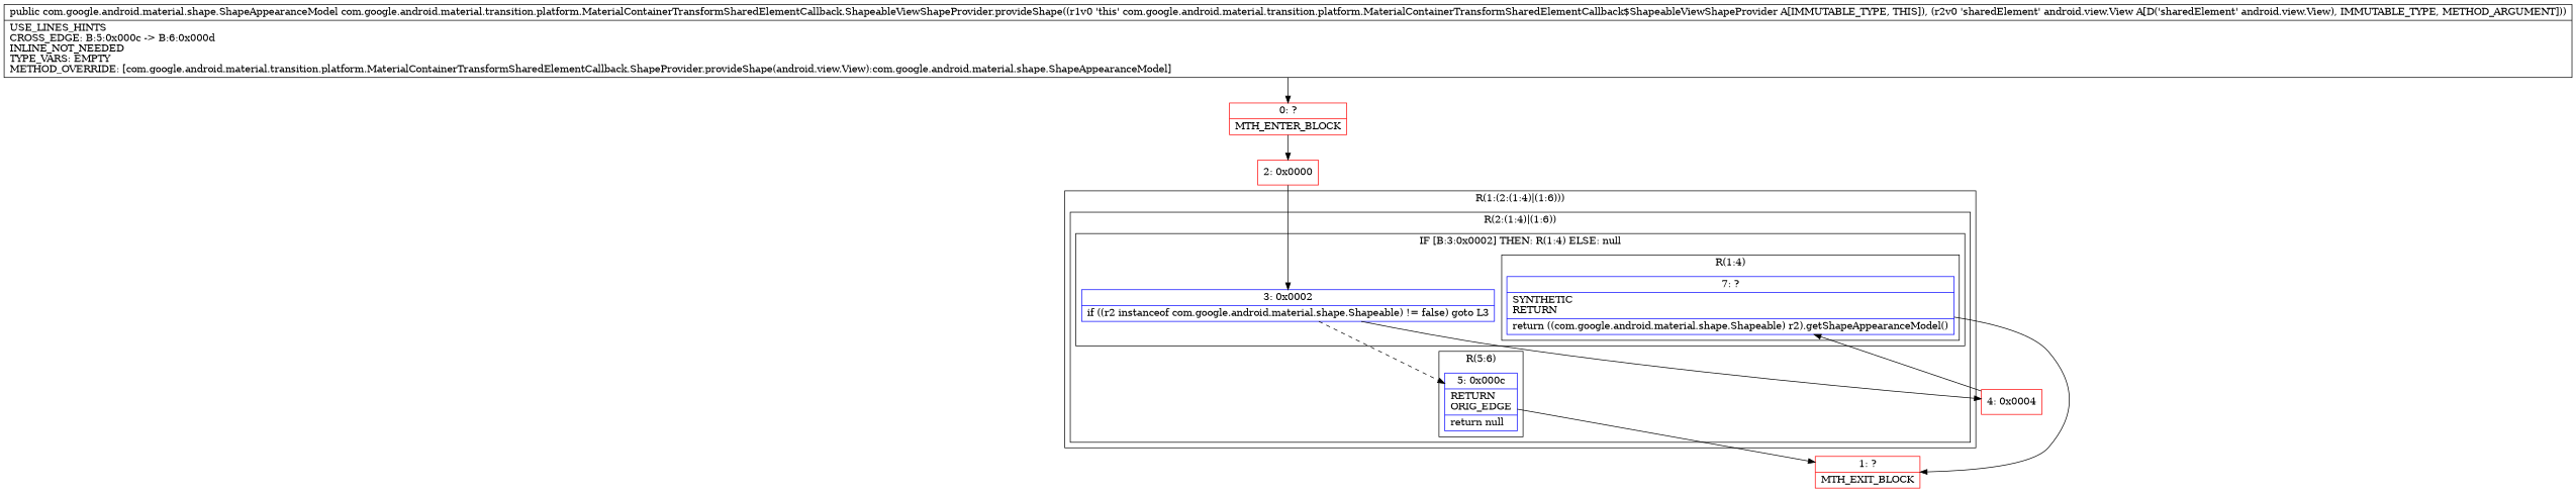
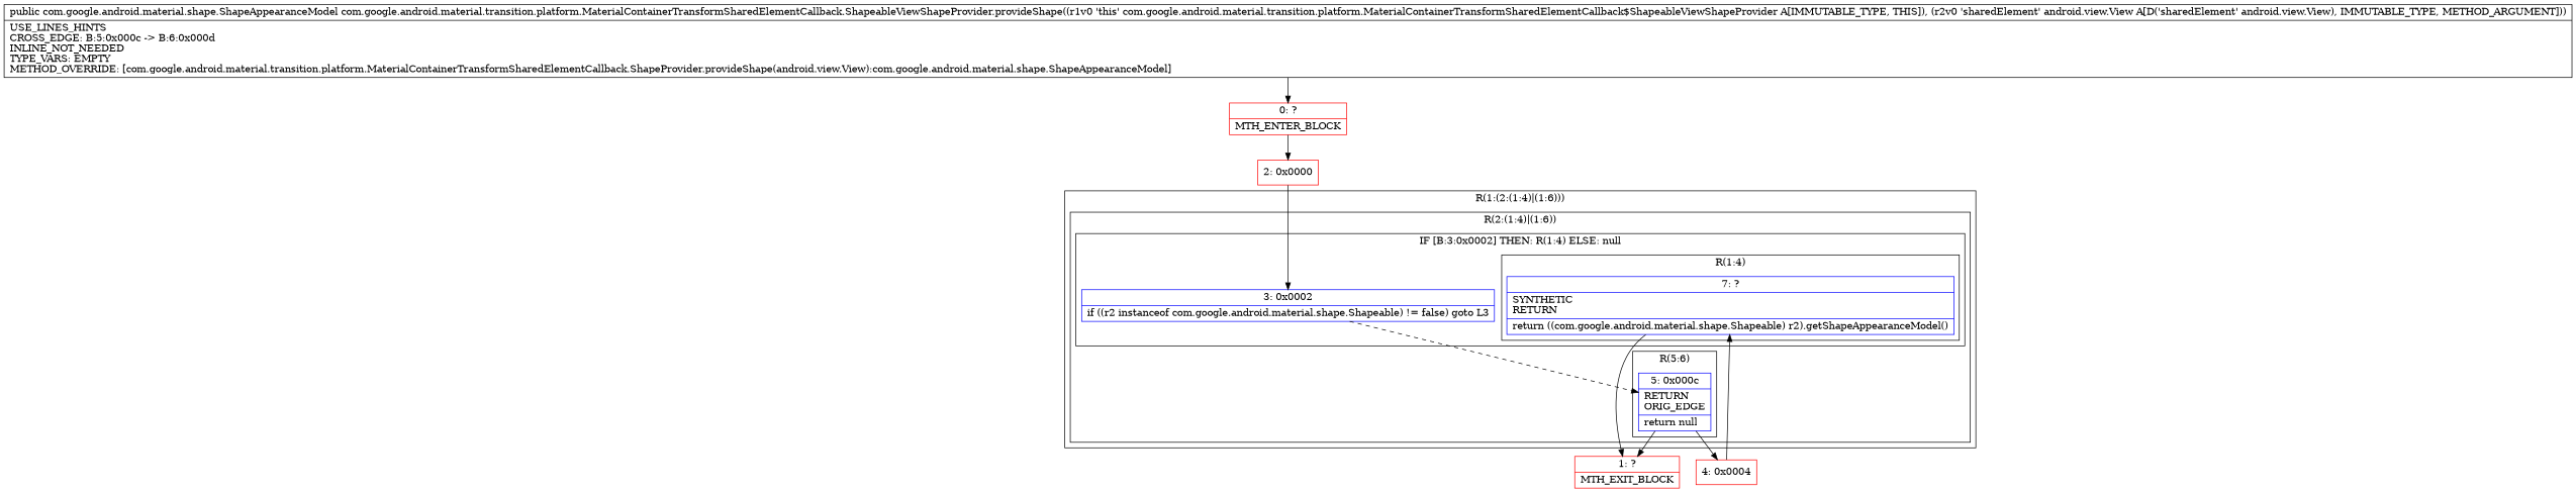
  digraph {
    fontname="DejaVu Serif"
    node [color=red fontname="DejaVu Serif" shape=record]
    edge [fontname="DejaVu Serif"]
    n1 [color=blue label="{7\:\ ?|SYNTHETIC\lRETURN\l|return ((com.google.android.material.shape.Shapeable) r2).getShapeAppearanceModel()\l}"]
    n2 [color=blue label="{3\:\ 0x0002|if ((r2 instanceof com.google.android.material.shape.Shapeable) != false) goto L3\l}"]
    n3 [color=blue label="{5\:\ 0x000c|RETURN\lORIG_EDGE\l|return null\l}"]
    n4 [label="{1\:\ ?|MTH_EXIT_BLOCK\l}"]
    n5 [label="{4\:\ 0x0004}"]
    n6 [label="{0\:\ ?|MTH_ENTER_BLOCK\l}"]
    n7 [label="{2\:\ 0x0000}"]
    n8 [label="{public com.google.android.material.shape.ShapeAppearanceModel com.google.android.material.transition.platform.MaterialContainerTransformSharedElementCallback.ShapeableViewShapeProvider.provideShape((r1v0 'this' com.google.android.material.transition.platform.MaterialContainerTransformSharedElementCallback$ShapeableViewShapeProvider A[IMMUTABLE_TYPE, THIS]), (r2v0 'sharedElement' android.view.View A[D('sharedElement' android.view.View), IMMUTABLE_TYPE, METHOD_ARGUMENT]))  | USE_LINES_HINTS\lCROSS_EDGE: B:5:0x000c \-\> B:6:0x000d\lINLINE_NOT_NEEDED\lTYPE_VARS: EMPTY\lMETHOD_OVERRIDE: [com.google.android.material.transition.platform.MaterialContainerTransformSharedElementCallback.ShapeProvider.provideShape(android.view.View):com.google.android.material.shape.ShapeAppearanceModel]\l}" color=""]
    subgraph cluster_1 {
      label="R(1:(2:(1:4)|(1:6)))"
      subgraph cluster_2 {
        label="R(2:(1:4)|(1:6))"
        subgraph cluster_3 {
          label="IF [B:3:0x0002] THEN: R(1:4) ELSE: null"
          n2
          subgraph cluster_4 {
            label="R(1:4)"
            n1
          }
        }
        subgraph cluster_5 {
          label="R(5:6)"
          n3
        }
      }
    }
    n1 -> n4
    n2 -> n3 [style=dashed]
-   n2 -> n5
+   n3 -> n5
    n3 -> n4
    n5 -> n1
    n6 -> n7
    n7 -> n2
    n8 -> n6
  }
